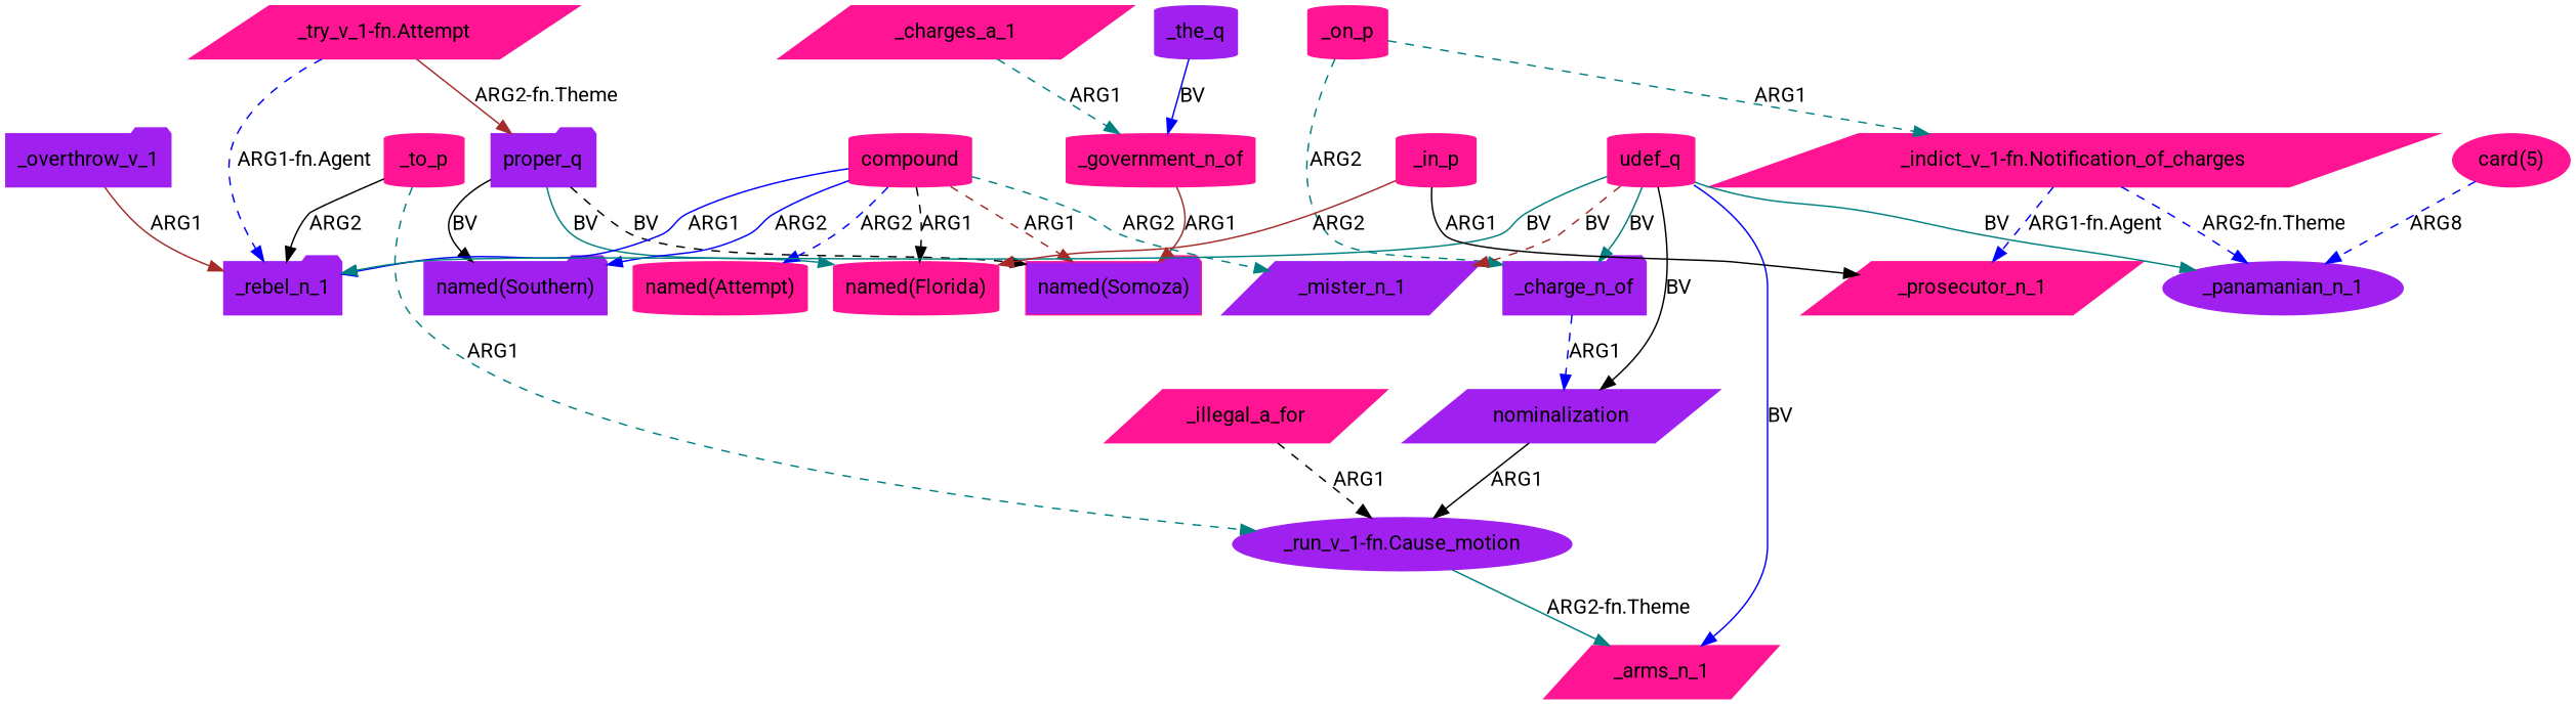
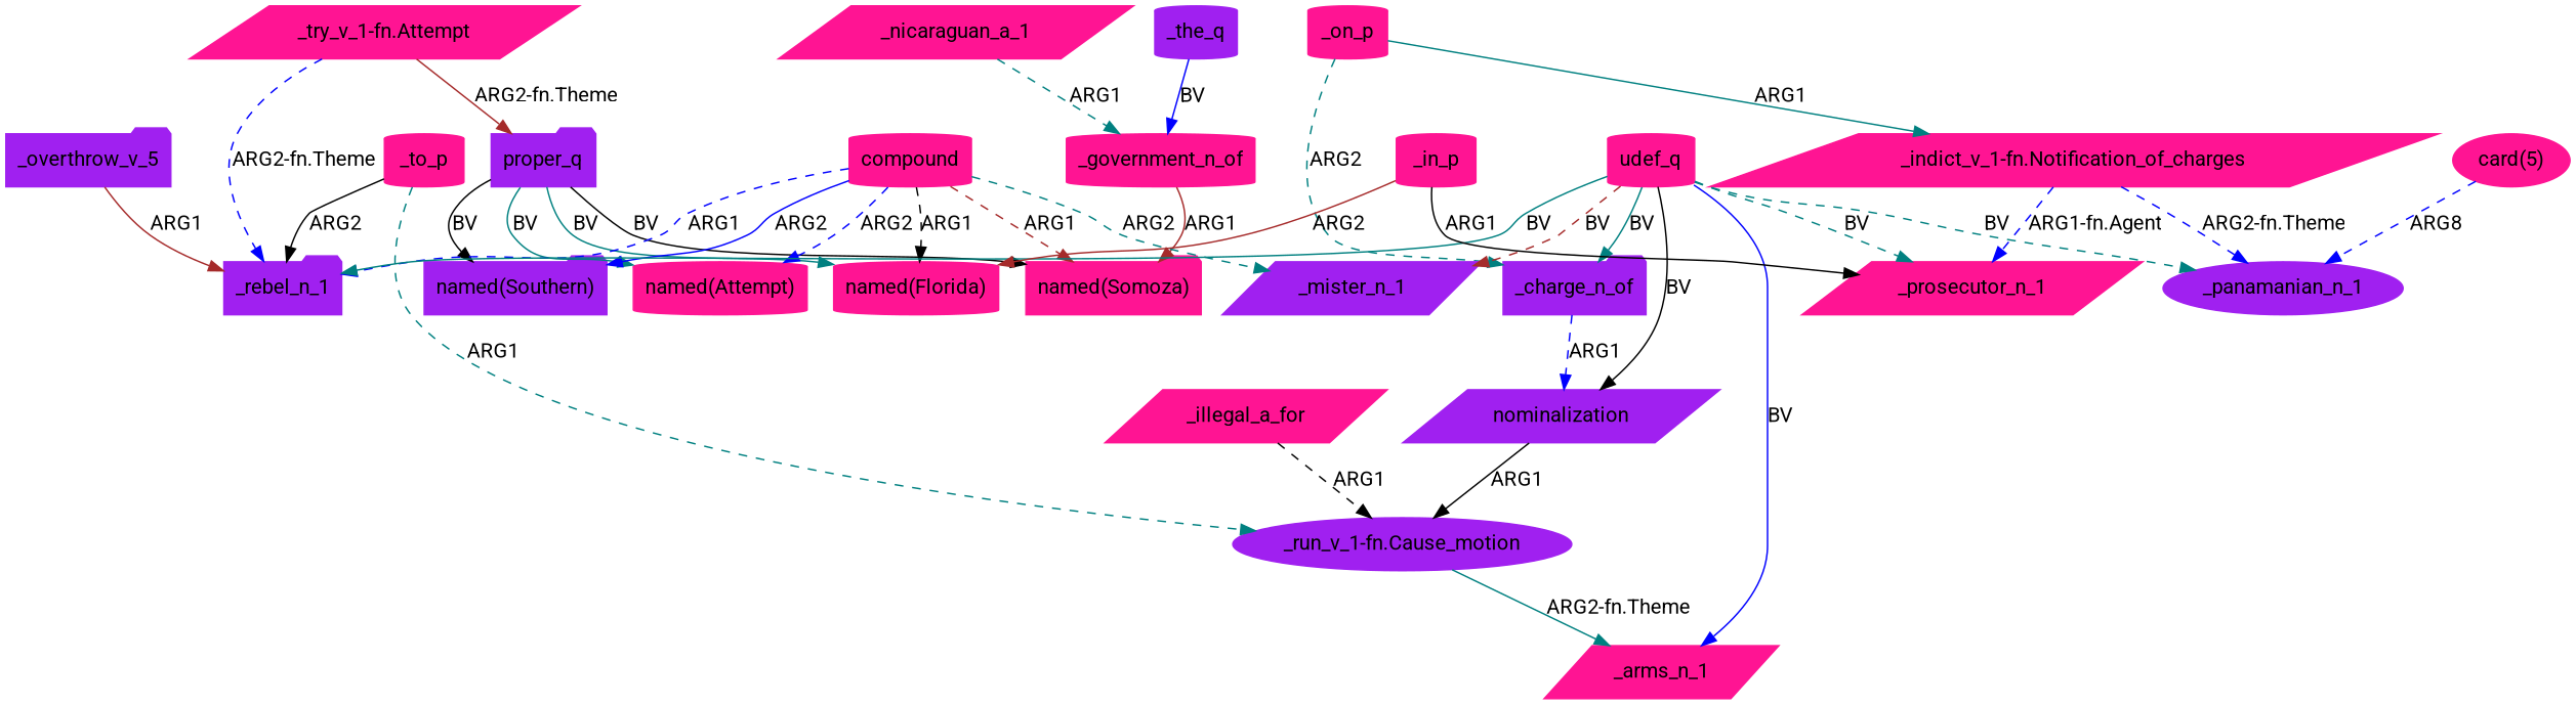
  digraph {
    fontname=Roboto
    node [color=deeppink fontname=Roboto shape=cylinder style=filled]
    edge [color=teal fontname=Roboto style=solid]
-   _overthrow_v_1 [color=purple shape=folder]
+   _overthrow_v_1 [color=purple shape=folder label=_overthrow_v_5]
    _rebel_n_1 [color=purple shape=folder]
-   "named(Somoza)" [shape=folder fillcolor=purple]
+   "named(Somoza)" [shape=folder]
    _government_n_of
    "_indict_v_1-fn.Notification_of_charges" [shape=parallelogram]
    _on_p
    _charge_n_of [color=purple shape=folder]
    _panamanian_n_1 [color=purple shape=ellipse]
    _prosecutor_n_1 [shape=parallelogram]
    nominalization [color=purple shape=parallelogram]
    "_run_v_1-fn.Cause_motion" [color=purple shape=ellipse]
    proper_q [color=purple shape=folder]
    "named(Florida)"
    "named(Southern)" [color=purple shape=folder]
    n15 [label="named(Attempt)"]
    compound
    _mister_n_1 [color=purple shape=parallelogram]
    "_try_v_1-fn.Attempt" [shape=parallelogram]
    udef_q
    _arms_n_1 [shape=parallelogram]
    _in_p
    _to_p
-   _nicaraguan_a_1 [shape=parallelogram label=_charges_a_1]
+   _nicaraguan_a_1 [shape=parallelogram]
    "card(5)" [shape=ellipse]
    _the_q [color=purple]
    _illegal_a_for [shape=parallelogram]
    _overthrow_v_1 -> _rebel_n_1 [color=brown label=ARG1]
    _government_n_of -> "named(Somoza)" [color=brown label=ARG1]
    "_indict_v_1-fn.Notification_of_charges" -> _panamanian_n_1 [color=blue label="ARG2-fn.Theme" style=dashed]
    "_indict_v_1-fn.Notification_of_charges" -> _prosecutor_n_1 [color=blue label="ARG1-fn.Agent" style=dashed]
-   _on_p -> "_indict_v_1-fn.Notification_of_charges" [label=ARG1 style=dashed]
+   _on_p -> "_indict_v_1-fn.Notification_of_charges" [label=ARG1]
    _on_p -> _charge_n_of [label=ARG2 style=dashed]
    _charge_n_of -> nominalization [color=blue label=ARG1 style=dashed]
    nominalization -> "_run_v_1-fn.Cause_motion" [color=black label=ARG1]
    "_run_v_1-fn.Cause_motion" -> _arms_n_1 [label="ARG2-fn.Theme"]
-   proper_q -> "named(Somoza)" [color=black label=BV style=dashed]
+   proper_q -> "named(Somoza)" [color=black label=BV]
    proper_q -> "named(Florida)" [label=BV]
    proper_q -> "named(Southern)" [color=black label=BV]
-   compound -> _rebel_n_1 [color=blue label=ARG1]
+   proper_q -> n15 [label=BV]
+   compound -> _rebel_n_1 [color=blue label=ARG1 style=dashed]
    compound -> "named(Somoza)" [color=brown label=ARG1 style=dashed]
    compound -> "named(Florida)" [color=black label=ARG1 style=dashed]
    compound -> "named(Southern)" [color=blue label=ARG2]
    compound -> n15 [color=blue label=ARG2 style=dashed]
    compound -> _mister_n_1 [label=ARG2 style=dashed]
-   "_try_v_1-fn.Attempt" -> _rebel_n_1 [color=blue label="ARG1-fn.Agent" style=dashed]
+   "_try_v_1-fn.Attempt" -> _rebel_n_1 [color=blue label="ARG2-fn.Theme" style=dashed]
    "_try_v_1-fn.Attempt" -> proper_q [color=brown label="ARG2-fn.Theme"]
    udef_q -> _rebel_n_1 [label=BV]
    udef_q -> _charge_n_of [label=BV]
-   udef_q -> _panamanian_n_1 [label=BV]
+   udef_q -> _panamanian_n_1 [label=BV style=dashed]
+   udef_q -> _prosecutor_n_1 [label=BV style=dashed]
    udef_q -> nominalization [color=black label=BV]
    udef_q -> _mister_n_1 [color=brown label=BV style=dashed]
    udef_q -> _arms_n_1 [color=blue label=BV]
    _in_p -> _prosecutor_n_1 [color=black label=ARG1]
    _in_p -> "named(Florida)" [color=brown label=ARG2]
    _to_p -> _rebel_n_1 [color=black label=ARG2]
    _to_p -> "_run_v_1-fn.Cause_motion" [label=ARG1 style=dashed]
    _nicaraguan_a_1 -> _government_n_of [label=ARG1 style=dashed]
    "card(5)" -> _panamanian_n_1 [color=blue label=ARG8 style=dashed]
    _the_q -> _government_n_of [color=blue label=BV]
    _illegal_a_for -> "_run_v_1-fn.Cause_motion" [color=black label=ARG1 style=dashed]
  }
